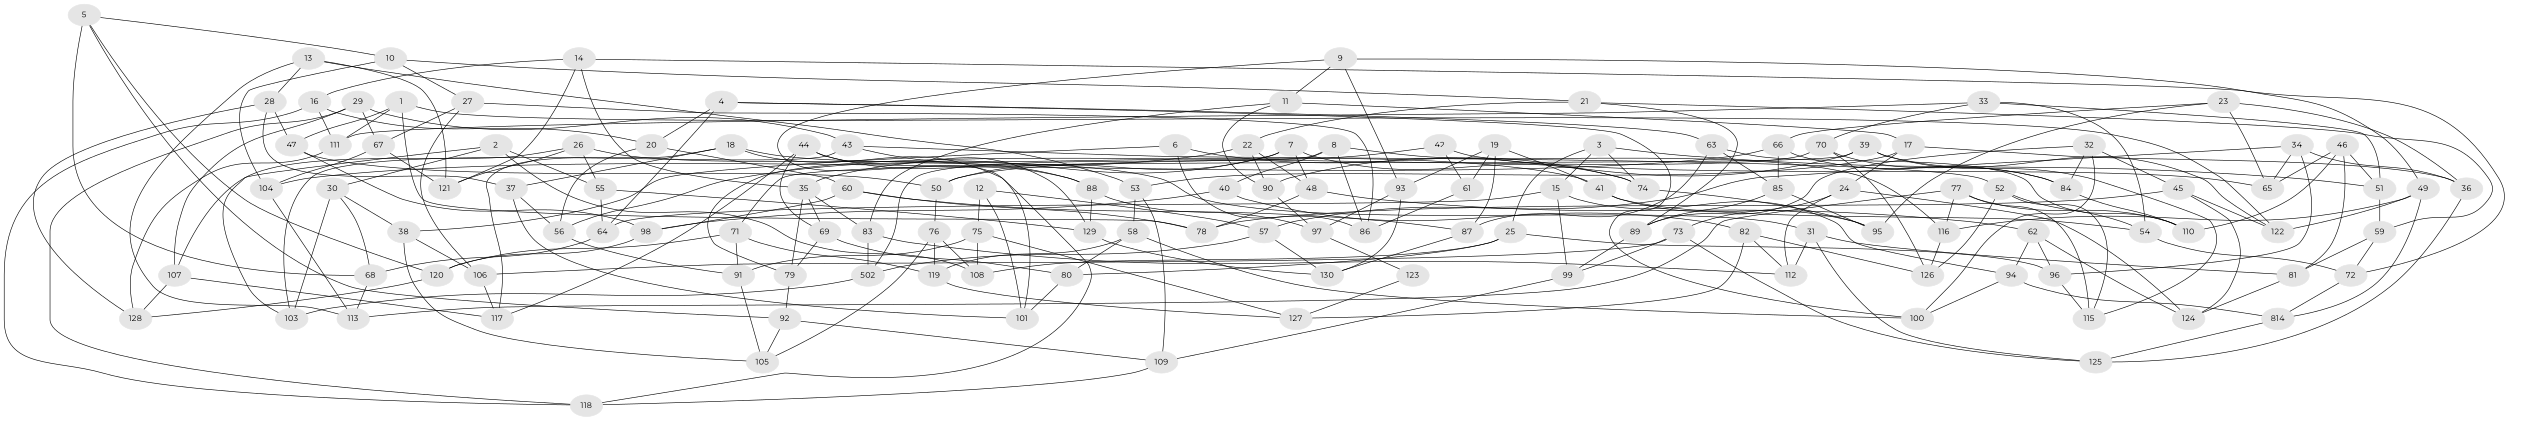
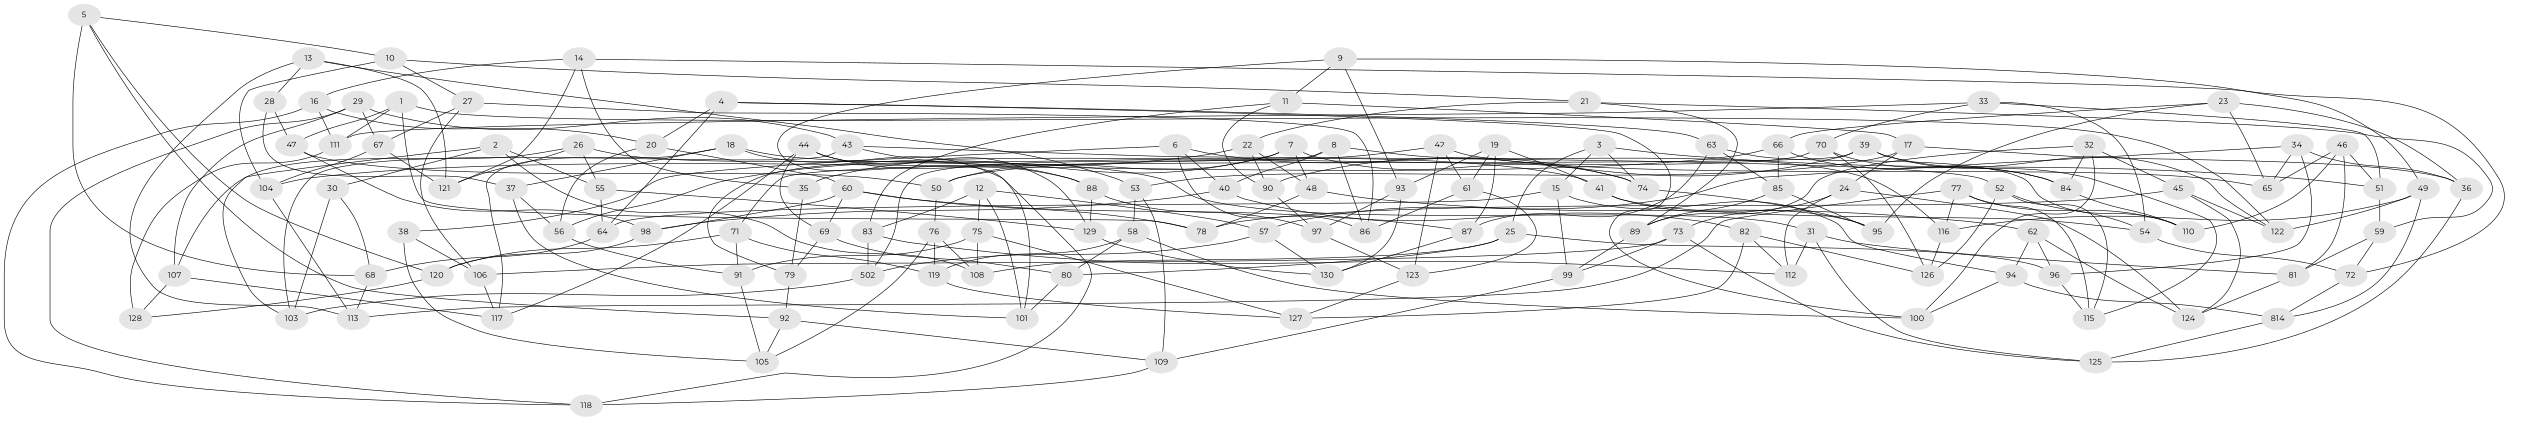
  graph {
    fontname=Montserrat
    node [color=gray90 fontname=Montserrat style=filled]
    edge [fontname=Montserrat]
    1
    47
    78
    111
    122
    50
    98
    128
    2
    30
    55
    103
    108
    68
    38
    64
    129
    3
    15
    25
    51
    74
    94
    99
    80
    96
    59
    95
    4
    20
    63
    100
    56
    60
    87
    110
    85
    5
    10
    92
    120
    21
    27
    104
    113
    105
    109
    6
    40
    86
    106
    82
    7
    35
    48
    69
    79
    62
    76
    8
    n61 [label=502]
    116
    126
    9
    11
    49
    93
    101
    17
    83
    90
    n72 [label=814]
    130
    97
    22
    89
    67
    53
    24
    36
    112
    12
    57
    75
    91
    127
    13
    28
    121
    37
    58
    14
    16
    72
    118
    73
    124
    125
    18
    41
    117
    54
    19
    61
    123
    81
    23
    65
    66
    84
    115
    26
    31
    107
    29
    43
    52
    88
    32
    45
    33
    70
    34
    39
    71
    119
    42
    44
    46
    77
    1 -- 47
    1 -- 78
    1 -- 111
    1 -- 122
    47 -- 50
    47 -- 98
    111 -- 128
    50 -- 76
    98 -- 120
    2 -- 30
    2 -- 55
    2 -- 103
    2 -- 108
    30 -- 103
    30 -- 68
-   30 -- 38
    55 -- 64
    55 -- 129
    68 -- 113
    38 -- 105
    38 -- 106
    64 -- 68
    129 -- 130
    3 -- 15
    3 -- 25
    3 -- 51
    3 -- 74
    15 -- 64
    15 -- 94
    15 -- 99
    25 -- 108
    25 -- 80
    25 -- 96
    51 -- 59
    74 -- 95
    94 -- 100
    94 -- n72
    99 -- 109
    80 -- 101
    96 -- 115
    59 -- 72
    59 -- 81
    4 -- 64
    4 -- 20
    4 -- 63
    4 -- 100
    20 -- 56
    20 -- 60
    63 -- 87
    63 -- 110
    63 -- 85
    56 -- 91
    60 -- 78
    60 -- 98
    60 -- 87
    87 -- 130
    85 -- 95
    85 -- 89
    5 -- 68
    5 -- 10
    5 -- 92
    5 -- 120
    10 -- 21
    10 -- 27
    10 -- 104
    92 -- 105
    92 -- 109
    120 -- 128
    21 -- 59
    21 -- 22
    21 -- 89
    27 -- 86
    27 -- 106
    27 -- 67
    104 -- 113
    109 -- 118
    6 -- 38
    6 -- 74
+   6 -- 40
    6 -- 86
    40 -- 98
    40 -- 82
    106 -- 117
    82 -- 126
    82 -- 112
    82 -- 127
    7 -- 50
    7 -- 74
    7 -- 35
    7 -- 48
-   35 -- 69
+   60 -- 69
    35 -- 79
    48 -- 78
    48 -- 62
    69 -- 80
    69 -- 79
    79 -- 92
    62 -- 94
    62 -- 96
    62 -- 124
    76 -- 108
    76 -- 105
    76 -- 119
    8 -- 40
    8 -- 86
    8 -- n61
    8 -- 116
    n61 -- 103
    116 -- 126
    9 -- 11
    9 -- 49
    9 -- 93
    9 -- 101
    11 -- 17
    11 -- 83
    11 -- 90
    49 -- 122
    49 -- 116
    49 -- n72
    93 -- 130
    93 -- 97
    17 -- 53
    17 -- 24
    17 -- 36
    83 -- n61
    83 -- 112
    90 -- 97
    n72 -- 125
    97 -- 123
    22 -- 56
    22 -- 48
    22 -- 90
    89 -- 99
    67 -- 104
    67 -- 121
    53 -- 109
    53 -- 58
    24 -- 112
    24 -- 73
    24 -- 124
    36 -- 125
    12 -- 101
-   35 -- 83
+   12 -- 83
    12 -- 57
    12 -- 75
    57 -- n61
    57 -- 130
    75 -- 108
    75 -- 91
    75 -- 127
    91 -- 105
    13 -- 113
    13 -- 53
    13 -- 28
    13 -- 121
    28 -- 47
-   28 -- 128
    28 -- 37
    37 -- 56
    37 -- 101
    58 -- 80
    58 -- 100
    58 -- 119
    14 -- 35
    14 -- 121
    14 -- 16
    14 -- 72
    16 -- 111
    16 -- 20
    16 -- 118
    72 -- n72
    73 -- 99
    73 -- 106
    73 -- 125
    18 -- 37
    18 -- 118
    18 -- 41
    18 -- 117
    41 -- 95
    41 -- 54
    54 -- 72
    19 -- 87
    19 -- 93
    19 -- 41
    19 -- 61
    61 -- 86
+   61 -- 123
    123 -- 127
    81 -- 124
    23 -- 95
    23 -- 36
    23 -- 65
    23 -- 66
    66 -- 85
    66 -- 104
    66 -- 84
    84 -- 110
    26 -- 55
    26 -- 121
    26 -- 31
    26 -- 107
    31 -- 112
    31 -- 125
    31 -- 81
    107 -- 128
    107 -- 117
    29 -- 67
    29 -- 118
    29 -- 107
    29 -- 43
    43 -- 103
    43 -- 52
    43 -- 88
    52 -- 126
    52 -- 54
    52 -- 115
    88 -- 129
    88 -- 97
    32 -- 100
    32 -- 89
    32 -- 84
    32 -- 45
    45 -- 78
    45 -- 122
    45 -- 124
    33 -- 111
    33 -- 51
    33 -- 54
    33 -- 70
    70 -- 79
    70 -- 126
    70 -- 84
    34 -- 96
    34 -- 36
    34 -- 57
    34 -- 65
    39 -- 122
    39 -- 90
    39 -- 115
    39 -- 71
    71 -- 120
    71 -- 91
    71 -- 119
    119 -- 127
    42 -- 50
    42 -- 61
+   42 -- 123
    42 -- 65
    44 -- 129
    44 -- 69
    44 -- 117
    44 -- 88
    46 -- 51
    46 -- 110
    46 -- 81
    46 -- 65
    77 -- 110
    77 -- 113
    77 -- 116
    77 -- 115
  }
